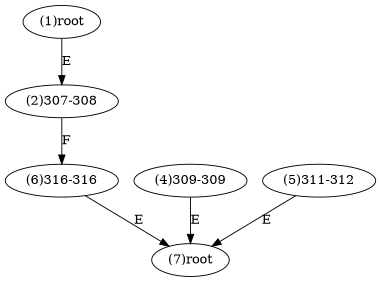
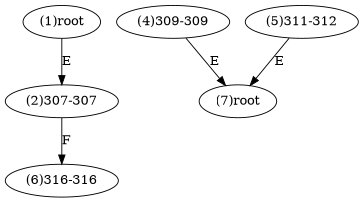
  digraph {
    n1 [label="(1)root"]
-   n2 [label="(2)307-308"]
+   n2 [label="(2)307-307"]
    n3 [label="(6)316-316"]
    n4 [label="(7)root"]
    n5 [label="(4)309-309"]
    n6 [label="(5)311-312"]
    n1 -> n2 [label=E]
    n2 -> n3 [label=F]
-   n3 -> n4 [label=E]
    n5 -> n4 [label=E]
    n6 -> n4 [label=E]
  }
